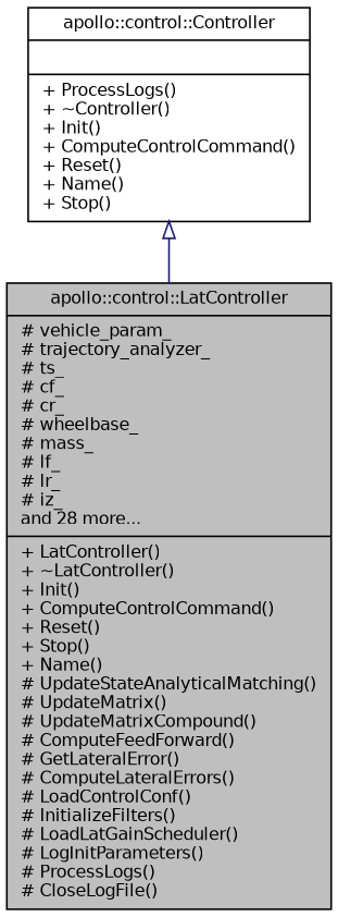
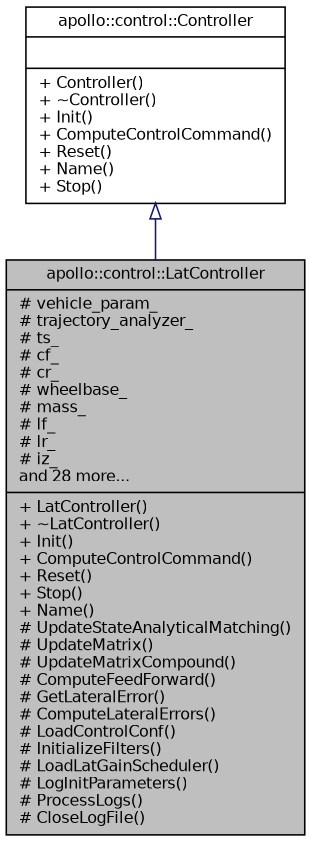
  digraph {
    node [color=black fontname=Helvetica fontsize=10 shape=record style=filled]
    n1 [fillcolor=grey75 fontcolor=black height=0.2 label="{apollo::control::LatController\n|# vehicle_param_\l# trajectory_analyzer_\l# ts_\l# cf_\l# cr_\l# wheelbase_\l# mass_\l# lf_\l# lr_\l# iz_\land 28 more...\l|+ LatController()\l+ ~LatController()\l+ Init()\l+ ComputeControlCommand()\l+ Reset()\l+ Stop()\l+ Name()\l# UpdateStateAnalyticalMatching()\l# UpdateMatrix()\l# UpdateMatrixCompound()\l# ComputeFeedForward()\l# GetLateralError()\l# ComputeLateralErrors()\l# LoadControlConf()\l# InitializeFilters()\l# LoadLatGainScheduler()\l# LogInitParameters()\l# ProcessLogs()\l# CloseLogFile()\l}" width=0.4]
-   n2 [fillcolor=white height=0.2 label="{apollo::control::Controller\n||+ ProcessLogs()\l+ ~Controller()\l+ Init()\l+ ComputeControlCommand()\l+ Reset()\l+ Name()\l+ Stop()\l}" width=0.4]
+   n2 [fillcolor=white height=0.2 label="{apollo::control::Controller\n||+ Controller()\l+ ~Controller()\l+ Init()\l+ ComputeControlCommand()\l+ Reset()\l+ Name()\l+ Stop()\l}" width=0.4]
    n2 -> n1 [arrowtail=onormal color=midnightblue dir=back fontname=Helvetica fontsize=10 labelfontname=Helvetica labelfontsize=10 style=solid]
  }
